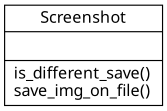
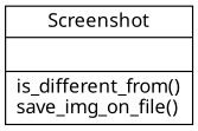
  digraph {
    rankdir=BT
    fontname="Noto Sans"
-   n1 [label="{Screenshot|\l|is_different_save()\lsave_img_on_file()\l}" shape=record fontname="Noto Sans"]
+   n1 [label="{Screenshot|\l|is_different_from()\lsave_img_on_file()\l}" shape=record fontname="Noto Sans"]
  }
